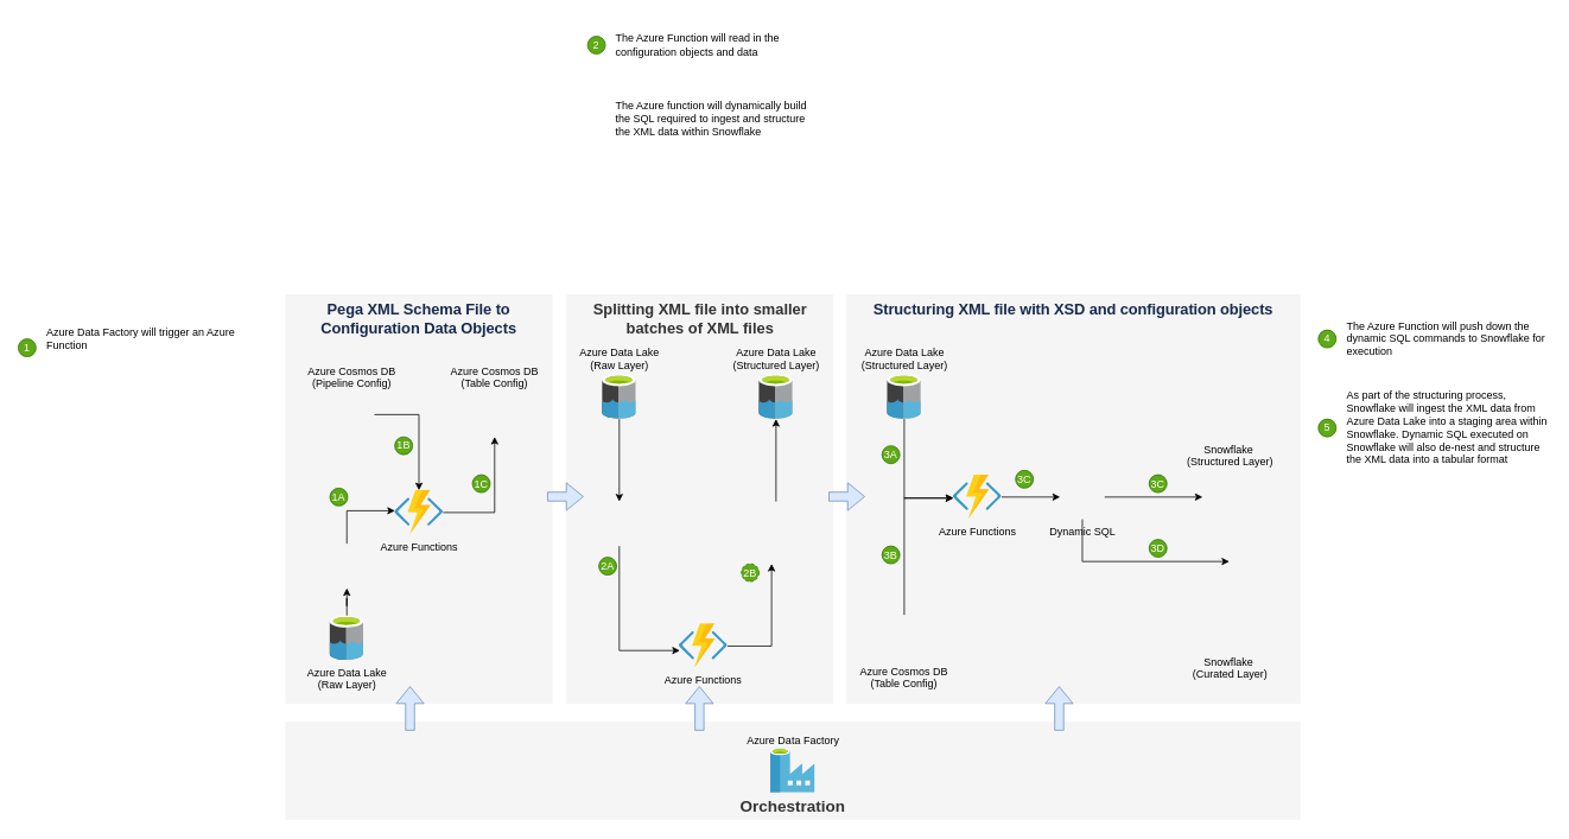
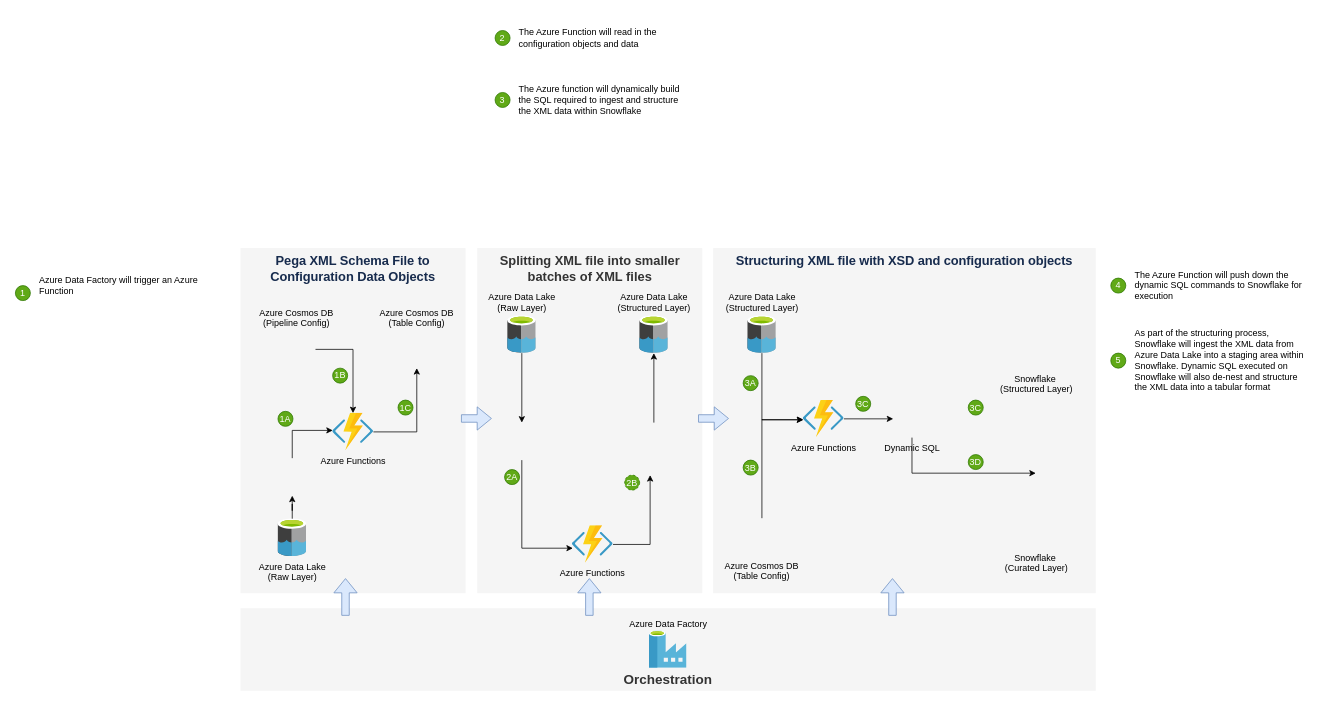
  <mxCell id="0" />
  <mxCell id="1" parent="0" />
  <mxCell id="2" value="&lt;span style=&quot;color: rgb(23 , 43 , 77) ; font-family: , &amp;quot;blinkmacsystemfont&amp;quot; , &amp;quot;segoe ui&amp;quot; , &amp;quot;roboto&amp;quot; , &amp;quot;noto sans&amp;quot; , &amp;quot;ubuntu&amp;quot; , &amp;quot;droid sans&amp;quot; , &amp;quot;helvetica neue&amp;quot; , sans-serif ; font-size: 1.43em ; letter-spacing: -0.008em&quot;&gt;Structuring XML file with XSD and configuration objects&lt;/span&gt;" style="rounded=0;whiteSpace=wrap;html=1;fillColor=#f5f5f5;fontColor=#333333;strokeColor=none;verticalAlign=top;fontStyle=1" parent="1" vertex="1"><mxGeometry x="950" y="330" width="510" height="460" as="geometry" /></mxCell>
  <mxCell id="3" value="&lt;b style=&quot;font-size: 17.16px;&quot;&gt;Splitting XML file into smaller batches of XML files&lt;/b&gt;" style="rounded=0;whiteSpace=wrap;html=1;fillColor=#f5f5f5;fontColor=#333333;strokeColor=none;align=center;verticalAlign=top;labelPosition=center;verticalLabelPosition=middle;fontSize=17.16;" parent="1" vertex="1"><mxGeometry x="635.53" y="330" width="300" height="460" as="geometry" /></mxCell>
  <mxCell id="4" value="&lt;span style=&quot;color: rgb(23 , 43 , 77) ; letter-spacing: -0.008em&quot;&gt;&lt;b&gt;&lt;font style=&quot;font-size: 17.16px&quot;&gt;Pega XML Schema File to Configuration Data Objects&lt;/font&gt;&lt;/b&gt;&lt;/span&gt;" style="rounded=0;whiteSpace=wrap;html=1;fillColor=#f5f5f5;fontColor=#333333;strokeColor=none;verticalAlign=top;" parent="1" vertex="1"><mxGeometry x="320" y="330" width="300" height="460" as="geometry" /></mxCell>
  <mxCell id="5" value="&lt;b&gt;&lt;font style=&quot;font-size: 18px&quot;&gt;Orchestration&lt;/font&gt;&lt;/b&gt;" style="rounded=0;whiteSpace=wrap;html=1;fillColor=#f5f5f5;fontColor=#333333;strokeColor=none;verticalAlign=bottom;" parent="1" vertex="1"><mxGeometry x="320" y="810" width="1140" height="110" as="geometry" /></mxCell>
  <mxCell id="6" style="edgeStyle=orthogonalEdgeStyle;rounded=0;orthogonalLoop=1;jettySize=auto;html=1;" parent="1" source="7" target="38" edge="1"><mxGeometry relative="1" as="geometry" /></mxCell>
  <mxCell id="7" value="" style="shape=image;html=1;verticalAlign=top;verticalLabelPosition=bottom;labelBackgroundColor=#ffffff;imageAspect=0;aspect=fixed;image=https://cdn1.iconfinder.com/data/icons/hawcons/32/699182-icon-102-document-file-xml-128.png;strokeColor=#FFFFFF;fillColor=#08CEFF;" parent="1" vertex="1"><mxGeometry x="846" y="562.6" width="50" height="50" as="geometry" /></mxCell>
  <mxCell id="8" value="Azure Data Factory" style="aspect=fixed;html=1;points=[];align=center;image;fontSize=12;image=img/lib/mscae/Data_Factory.svg;labelBackgroundColor=none;labelPosition=center;verticalLabelPosition=top;verticalAlign=bottom;" parent="1" vertex="1"><mxGeometry x="865" y="840" width="50" height="50" as="geometry" /></mxCell>
  <mxCell id="9" style="edgeStyle=orthogonalEdgeStyle;rounded=0;orthogonalLoop=1;jettySize=auto;html=1;" parent="1" source="43" target="35" edge="1"><mxGeometry relative="1" as="geometry" /></mxCell>
- <mxCell id="10" style="edgeStyle=orthogonalEdgeStyle;rounded=0;orthogonalLoop=1;jettySize=auto;html=1;" parent="1" source="12" target="26" edge="1"><mxGeometry relative="1" as="geometry" /></mxCell>
  <mxCell id="11" style="edgeStyle=orthogonalEdgeStyle;rounded=0;orthogonalLoop=1;jettySize=auto;html=1;" edge="1" parent="1" source="12"><mxGeometry relative="1" as="geometry"><mxPoint x="1380" y="630" as="targetPoint" /><Array as="points"><mxPoint x="1215" y="630" /></Array></mxGeometry></mxCell>
  <mxCell id="12" value="Dynamic SQL" style="shape=image;html=1;verticalAlign=top;verticalLabelPosition=bottom;labelBackgroundColor=none;imageAspect=0;aspect=fixed;image=https://cdn1.iconfinder.com/data/icons/hawcons/32/700048-icon-89-document-file-sql-128.png;labelPosition=center;align=center;" parent="1" vertex="1"><mxGeometry x="1190" y="532.6" width="50" height="50" as="geometry" /></mxCell>
  <mxCell id="13" value="" style="shape=image;html=1;verticalAlign=top;verticalLabelPosition=bottom;labelBackgroundColor=#ffffff;imageAspect=0;aspect=fixed;image=https://cdn1.iconfinder.com/data/icons/hawcons/32/699182-icon-102-document-file-xml-128.png;strokeColor=#FFFFFF;fillColor=#08CEFF;" parent="1" vertex="1"><mxGeometry x="826" y="552.6" width="50" height="50" as="geometry" /></mxCell>
  <mxCell id="14" value="" style="shape=image;html=1;verticalAlign=top;verticalLabelPosition=bottom;labelBackgroundColor=#ffffff;imageAspect=0;aspect=fixed;image=https://cdn1.iconfinder.com/data/icons/hawcons/32/699182-icon-102-document-file-xml-128.png;strokeColor=#FFFFFF;fillColor=#08CEFF;" parent="1" vertex="1"><mxGeometry x="866" y="582.6" width="50" height="50" as="geometry" /></mxCell>
  <mxCell id="15" style="edgeStyle=orthogonalEdgeStyle;rounded=0;orthogonalLoop=1;jettySize=auto;html=1;" parent="1" source="16" target="43" edge="1"><mxGeometry relative="1" as="geometry" /></mxCell>
  <mxCell id="16" value="Azure Cosmos DB &#10;(Pipeline Config)" style="shape=image;verticalLabelPosition=top;labelBackgroundColor=none;verticalAlign=bottom;aspect=fixed;imageAspect=0;image=https://www.bobpusateri.com/wp-content/uploads/2018/09/CosmosDB-400.png;labelPosition=center;align=center;" parent="1" vertex="1"><mxGeometry x="370" y="440" width="50" height="50" as="geometry" /></mxCell>
  <mxCell id="17" value="2" style="ellipse;whiteSpace=wrap;html=1;aspect=fixed;fillColor=#60a917;strokeColor=#2D7600;fontColor=#ffffff;" parent="1" vertex="1"><mxGeometry x="659.36" y="40" width="20" height="20" as="geometry" /></mxCell>
  <mxCell id="18" value="The Azure Function will read in the configuration objects and data" style="text;html=1;strokeColor=none;fillColor=none;align=left;verticalAlign=middle;whiteSpace=wrap;rounded=0;" parent="1" vertex="1"><mxGeometry x="689.36" y="20" width="230" height="60" as="geometry" /></mxCell>
+ <mxCell id="19" value="3" style="ellipse;whiteSpace=wrap;html=1;aspect=fixed;fillColor=#60a917;strokeColor=#2D7600;fontColor=#ffffff;" parent="1" vertex="1"><mxGeometry x="659.36" y="122.6" width="20" height="20" as="geometry" /></mxCell>
  <mxCell id="20" value="The Azure function will dynamically build the SQL required to ingest and structure the XML data within Snowflake" style="text;html=1;strokeColor=none;fillColor=none;align=left;verticalAlign=middle;whiteSpace=wrap;rounded=0;" parent="1" vertex="1"><mxGeometry x="689.36" y="102.6" width="230" height="60" as="geometry" /></mxCell>
  <mxCell id="21" value="4" style="ellipse;whiteSpace=wrap;html=1;aspect=fixed;fillColor=#60a917;strokeColor=#2D7600;fontColor=#ffffff;" parent="1" vertex="1"><mxGeometry x="1480" y="370" width="20" height="20" as="geometry" /></mxCell>
  <mxCell id="22" value="The Azure Function will push down the dynamic SQL commands to Snowflake for execution" style="text;html=1;strokeColor=none;fillColor=none;align=left;verticalAlign=middle;whiteSpace=wrap;rounded=0;" parent="1" vertex="1"><mxGeometry x="1510" y="350" width="230" height="60" as="geometry" /></mxCell>
  <mxCell id="23" value="5" style="ellipse;whiteSpace=wrap;html=1;aspect=fixed;fillColor=#60a917;strokeColor=#2D7600;fontColor=#ffffff;" parent="1" vertex="1"><mxGeometry x="1480" y="470" width="20" height="20" as="geometry" /></mxCell>
  <mxCell id="24" value="As part of the structuring process, Snowflake will ingest the XML data from Azure Data Lake into a staging area within Snowflake. Dynamic SQL executed on Snowflake will also de-nest and structure the XML data into a tabular format" style="text;html=1;strokeColor=none;fillColor=none;align=left;verticalAlign=middle;whiteSpace=wrap;rounded=0;" parent="1" vertex="1"><mxGeometry x="1510" y="450" width="230" height="60" as="geometry" /></mxCell>
  <mxCell id="25" value="Snowflake&#10; (Curated Layer)" style="shape=image;verticalLabelPosition=bottom;labelBackgroundColor=none;verticalAlign=top;aspect=fixed;imageAspect=0;image=https://globalcorporateventuring.com/content/uploads/2018/08/Snowflake_Computing_blue_icon.png;labelPosition=center;align=center;" parent="1" vertex="1"><mxGeometry x="1350" y="670" width="59" height="59.41" as="geometry" /></mxCell>
  <mxCell id="26" value="Snowflake&#10; (Structured Layer)" style="shape=image;verticalLabelPosition=top;labelBackgroundColor=none;verticalAlign=bottom;aspect=fixed;imageAspect=0;image=https://globalcorporateventuring.com/content/uploads/2018/08/Snowflake_Computing_blue_icon.png;labelPosition=center;align=center;" parent="1" vertex="1"><mxGeometry x="1350" y="527.89" width="59" height="59.41" as="geometry" /></mxCell>
  <mxCell id="27" style="edgeStyle=orthogonalEdgeStyle;rounded=0;orthogonalLoop=1;jettySize=auto;html=1;entryX=0.003;entryY=0.52;entryDx=0;entryDy=0;entryPerimeter=0;" parent="1" source="28" target="41" edge="1"><mxGeometry relative="1" as="geometry"><Array as="points"><mxPoint x="1015" y="716" /></Array></mxGeometry></mxCell>
  <mxCell id="28" value="Azure Cosmos DB &#10;(Table Config)" style="shape=image;verticalLabelPosition=bottom;labelBackgroundColor=none;verticalAlign=top;aspect=fixed;imageAspect=0;image=https://www.bobpusateri.com/wp-content/uploads/2018/09/CosmosDB-400.png;labelPosition=center;align=center;" parent="1" vertex="1"><mxGeometry x="990" y="690" width="50" height="50" as="geometry" /></mxCell>
  <mxCell id="29" style="edgeStyle=orthogonalEdgeStyle;rounded=0;orthogonalLoop=1;jettySize=auto;html=1;entryX=0;entryY=1;entryDx=0;entryDy=0;" parent="1" source="42" target="14" edge="1"><mxGeometry relative="1" as="geometry" /></mxCell>
  <mxCell id="30" style="edgeStyle=orthogonalEdgeStyle;rounded=0;orthogonalLoop=1;jettySize=auto;html=1;entryX=0.015;entryY=0.6;entryDx=0;entryDy=0;entryPerimeter=0;" parent="1" source="31" target="42" edge="1"><mxGeometry relative="1" as="geometry"><Array as="points"><mxPoint x="695" y="730" /></Array></mxGeometry></mxCell>
  <mxCell id="31" value="" style="shape=image;html=1;verticalAlign=top;verticalLabelPosition=bottom;labelBackgroundColor=#ffffff;imageAspect=0;aspect=fixed;image=https://cdn1.iconfinder.com/data/icons/hawcons/32/699182-icon-102-document-file-xml-128.png;strokeColor=#FFFFFF;fillColor=#08CEFF;" parent="1" vertex="1"><mxGeometry x="670" y="562.6" width="50" height="50" as="geometry" /></mxCell>
  <mxCell id="32" style="edgeStyle=orthogonalEdgeStyle;rounded=0;orthogonalLoop=1;jettySize=auto;html=1;" parent="1" source="41" target="12" edge="1"><mxGeometry relative="1" as="geometry" /></mxCell>
  <mxCell id="33" style="edgeStyle=orthogonalEdgeStyle;rounded=0;orthogonalLoop=1;jettySize=auto;html=1;" parent="1" source="34" target="50" edge="1"><mxGeometry relative="1" as="geometry" /></mxCell>
  <mxCell id="34" value="Azure Data Lake&lt;br&gt;(Raw Layer)" style="aspect=fixed;html=1;points=[];align=center;image;fontSize=12;image=img/lib/mscae/Data_Lake.svg;strokeColor=#FFFFFF;fillColor=#08CEFF;labelBackgroundColor=none;" parent="1" vertex="1"><mxGeometry x="370" y="691" width="38" height="50" as="geometry" /></mxCell>
  <mxCell id="35" value="Azure Cosmos DB &#10;(Table Config)" style="shape=image;verticalLabelPosition=top;labelBackgroundColor=none;verticalAlign=bottom;aspect=fixed;imageAspect=0;image=https://www.bobpusateri.com/wp-content/uploads/2018/09/CosmosDB-400.png;labelPosition=center;align=center;" parent="1" vertex="1"><mxGeometry x="530" y="440" width="50" height="50" as="geometry" /></mxCell>
  <mxCell id="36" style="edgeStyle=orthogonalEdgeStyle;rounded=0;orthogonalLoop=1;jettySize=auto;html=1;" parent="1" source="37" target="31" edge="1"><mxGeometry relative="1" as="geometry" /></mxCell>
  <mxCell id="37" value="Azure Data Lake&lt;br&gt;(Raw Layer)" style="aspect=fixed;html=1;points=[];align=center;image;fontSize=12;image=img/lib/mscae/Data_Lake.svg;strokeColor=#FFFFFF;fillColor=#08CEFF;labelBackgroundColor=none;labelPosition=center;verticalLabelPosition=top;verticalAlign=bottom;" parent="1" vertex="1"><mxGeometry x="676" y="420" width="38" height="50" as="geometry" /></mxCell>
  <mxCell id="38" value="Azure Data Lake&lt;br&gt;(Structured Layer)" style="aspect=fixed;html=1;points=[];align=center;image;fontSize=12;image=img/lib/mscae/Data_Lake.svg;strokeColor=#FFFFFF;fillColor=#08CEFF;labelBackgroundColor=none;labelPosition=center;verticalLabelPosition=top;verticalAlign=bottom;" parent="1" vertex="1"><mxGeometry x="852" y="420" width="38" height="50" as="geometry" /></mxCell>
  <mxCell id="39" style="edgeStyle=orthogonalEdgeStyle;rounded=0;orthogonalLoop=1;jettySize=auto;html=1;entryX=0;entryY=0.528;entryDx=0;entryDy=0;entryPerimeter=0;" parent="1" source="40" target="41" edge="1"><mxGeometry relative="1" as="geometry"><Array as="points"><mxPoint x="1015" y="559" /></Array></mxGeometry></mxCell>
  <mxCell id="40" value="Azure Data Lake&lt;br&gt;(Structured Layer)" style="aspect=fixed;html=1;points=[];align=center;image;fontSize=12;image=img/lib/mscae/Data_Lake.svg;strokeColor=#FFFFFF;fillColor=#08CEFF;labelBackgroundColor=none;labelPosition=center;verticalLabelPosition=top;verticalAlign=bottom;" parent="1" vertex="1"><mxGeometry x="996" y="420" width="38" height="50" as="geometry" /></mxCell>
  <mxCell id="41" value="Azure Functions" style="aspect=fixed;html=1;points=[];align=center;image;fontSize=12;image=img/lib/mscae/Functions.svg;labelBackgroundColor=none;" parent="1" vertex="1"><mxGeometry x="1070" y="532.6" width="54.35" height="50" as="geometry" /></mxCell>
  <mxCell id="42" value="Azure Functions" style="aspect=fixed;html=1;points=[];align=center;image;fontSize=12;image=img/lib/mscae/Functions.svg;labelBackgroundColor=none;" parent="1" vertex="1"><mxGeometry x="762.18" width="54.35" height="50" as="geometry" y="700" /></mxCell>
  <mxCell id="43" value="Azure Functions" style="aspect=fixed;html=1;points=[];align=center;image;fontSize=12;image=img/lib/mscae/Functions.svg;labelBackgroundColor=none;" parent="1" vertex="1"><mxGeometry x="442.83" y="550" width="54.35" height="50" as="geometry" /></mxCell>
  <mxCell id="44" value="" style="shape=flexArrow;endArrow=classic;html=1;fillColor=#dae8fc;strokeColor=#6c8ebf;" parent="1" edge="1"><mxGeometry width="50" height="50" relative="1" as="geometry"><mxPoint x="460" y="820" as="sourcePoint" /><mxPoint x="460" y="770" as="targetPoint" /></mxGeometry></mxCell>
  <mxCell id="45" value="" style="shape=flexArrow;endArrow=classic;html=1;fillColor=#dae8fc;strokeColor=#6c8ebf;" parent="1" edge="1"><mxGeometry width="50" height="50" relative="1" as="geometry"><mxPoint x="785.03" y="820" as="sourcePoint" /><mxPoint x="785.03" y="770" as="targetPoint" /></mxGeometry></mxCell>
  <mxCell id="46" value="" style="shape=flexArrow;endArrow=classic;html=1;fillColor=#dae8fc;strokeColor=#6c8ebf;" parent="1" edge="1"><mxGeometry width="50" height="50" relative="1" as="geometry"><mxPoint x="1189" y="820" as="sourcePoint" /><mxPoint x="1189" y="770" as="targetPoint" /></mxGeometry></mxCell>
  <mxCell id="47" value="" style="shape=flexArrow;endArrow=classic;html=1;fillColor=#dae8fc;strokeColor=#6c8ebf;" parent="1" edge="1"><mxGeometry width="50" height="50" relative="1" as="geometry"><mxPoint x="930" y="557.1" as="sourcePoint" /><mxPoint x="971" y="557.1" as="targetPoint" /></mxGeometry></mxCell>
  <mxCell id="48" value="" style="shape=flexArrow;endArrow=classic;html=1;fillColor=#dae8fc;strokeColor=#6c8ebf;" parent="1" edge="1"><mxGeometry width="50" height="50" relative="1" as="geometry"><mxPoint x="614" y="557.1" as="sourcePoint" /><mxPoint x="655" y="557.1" as="targetPoint" /></mxGeometry></mxCell>
  <mxCell id="49" style="edgeStyle=orthogonalEdgeStyle;rounded=0;orthogonalLoop=1;jettySize=auto;html=1;entryX=0.003;entryY=0.46;entryDx=0;entryDy=0;entryPerimeter=0;" parent="1" source="50" target="43" edge="1"><mxGeometry relative="1" as="geometry"><Array as="points"><mxPoint x="389" y="573" /></Array></mxGeometry></mxCell>
  <mxCell id="50" value="" style="shape=image;html=1;verticalAlign=top;verticalLabelPosition=bottom;labelBackgroundColor=#ffffff;imageAspect=0;aspect=fixed;image=https://cdn1.iconfinder.com/data/icons/hawcons/32/699182-icon-102-document-file-xml-128.png;strokeColor=#FFFFFF;fillColor=#08CEFF;" parent="1" vertex="1"><mxGeometry x="364" y="610" width="50" height="50" as="geometry" /></mxCell>
  <mxCell id="51" value="1A" style="ellipse;whiteSpace=wrap;html=1;aspect=fixed;fillColor=#60a917;strokeColor=#2D7600;fontColor=#ffffff;" vertex="1" parent="1"><mxGeometry x="370" y="547.6" width="20" height="20" as="geometry" /></mxCell>
  <mxCell id="52" value="1B" style="ellipse;whiteSpace=wrap;html=1;aspect=fixed;fillColor=#60a917;strokeColor=#2D7600;fontColor=#ffffff;" vertex="1" parent="1"><mxGeometry x="442.83" y="490" width="20" height="20" as="geometry" /></mxCell>
  <mxCell id="53" value="1C" style="ellipse;whiteSpace=wrap;html=1;aspect=fixed;fillColor=#60a917;strokeColor=#2D7600;fontColor=#ffffff;" vertex="1" parent="1"><mxGeometry x="530" y="532.6" width="20" height="20" as="geometry" /></mxCell>
  <mxCell id="54" value="2A" style="ellipse;whiteSpace=wrap;html=1;aspect=fixed;fillColor=#60a917;strokeColor=#2D7600;fontColor=#ffffff;" vertex="1" parent="1"><mxGeometry x="672" y="625.2" width="20" height="20" as="geometry" /></mxCell>
  <mxCell id="55" value="2B" style="ellipse;whiteSpace=wrap;html=1;aspect=fixed;fillColor=#60a917;strokeColor=#2D7600;fontColor=#ffffff;dashed=1;" vertex="1" parent="1"><mxGeometry x="832" y="632.6" width="20" height="20" as="geometry" /></mxCell>
  <mxCell id="56" value="3A" style="ellipse;whiteSpace=wrap;html=1;aspect=fixed;fillColor=#60a917;strokeColor=#2D7600;fontColor=#ffffff;" vertex="1" parent="1"><mxGeometry x="990" y="500" width="20" height="20" as="geometry" /></mxCell>
  <mxCell id="57" value="3B" style="ellipse;whiteSpace=wrap;html=1;aspect=fixed;fillColor=#60a917;strokeColor=#2D7600;fontColor=#ffffff;" vertex="1" parent="1"><mxGeometry x="990" y="612.6" width="20" height="20" as="geometry" /></mxCell>
  <mxCell id="58" value="3C" style="ellipse;whiteSpace=wrap;html=1;aspect=fixed;fillColor=#60a917;strokeColor=#2D7600;fontColor=#ffffff;" vertex="1" parent="1"><mxGeometry x="1140" y="527.6" width="20" height="20" as="geometry" /></mxCell>
  <mxCell id="59" value="3C" style="ellipse;whiteSpace=wrap;html=1;aspect=fixed;fillColor=#60a917;strokeColor=#2D7600;fontColor=#ffffff;" vertex="1" parent="1"><mxGeometry x="1290" y="532.6" width="20" height="20" as="geometry" /></mxCell>
  <mxCell id="60" value="3D" style="ellipse;whiteSpace=wrap;html=1;aspect=fixed;fillColor=#60a917;strokeColor=#2D7600;fontColor=#ffffff;" vertex="1" parent="1"><mxGeometry x="1290" y="605.2" width="20" height="20" as="geometry" /></mxCell>
  <mxCell id="61" value="1" style="ellipse;whiteSpace=wrap;html=1;aspect=fixed;fillColor=#60a917;strokeColor=#2D7600;fontColor=#ffffff;" vertex="1" parent="1"><mxGeometry x="20" y="380" width="20" height="20" as="geometry" /></mxCell>
  <mxCell id="62" value="Azure Data Factory will trigger an Azure Function" style="text;html=1;strokeColor=none;fillColor=none;align=left;verticalAlign=middle;whiteSpace=wrap;rounded=0;" vertex="1" parent="1"><mxGeometry x="50" y="350" width="230" height="60" as="geometry" /></mxCell>
